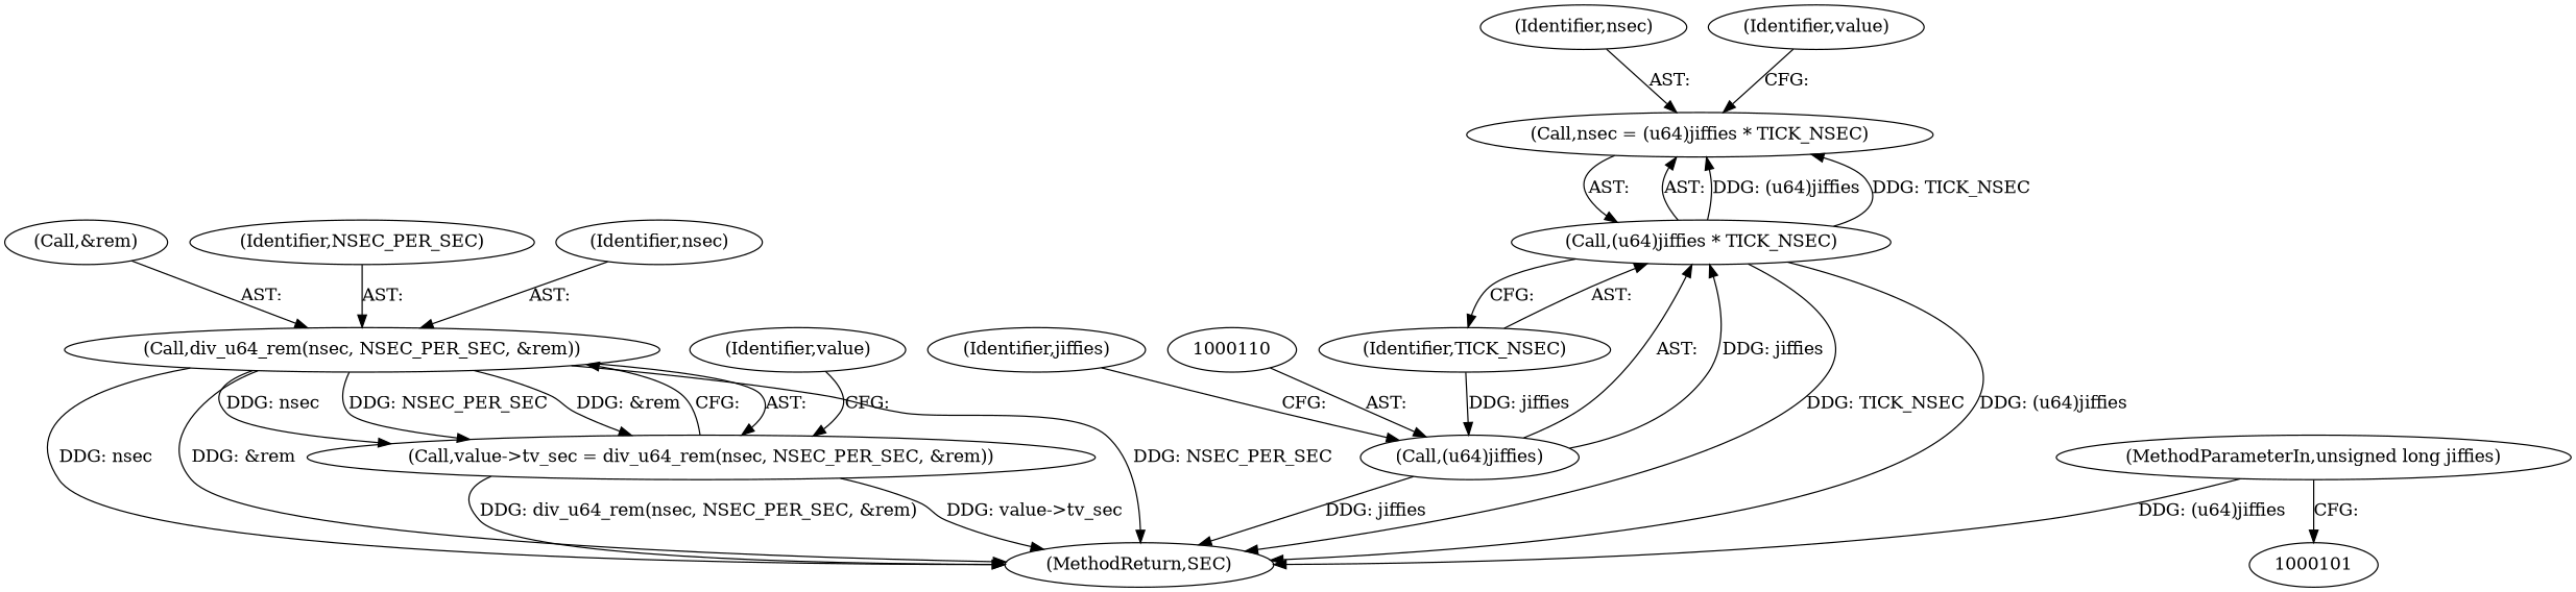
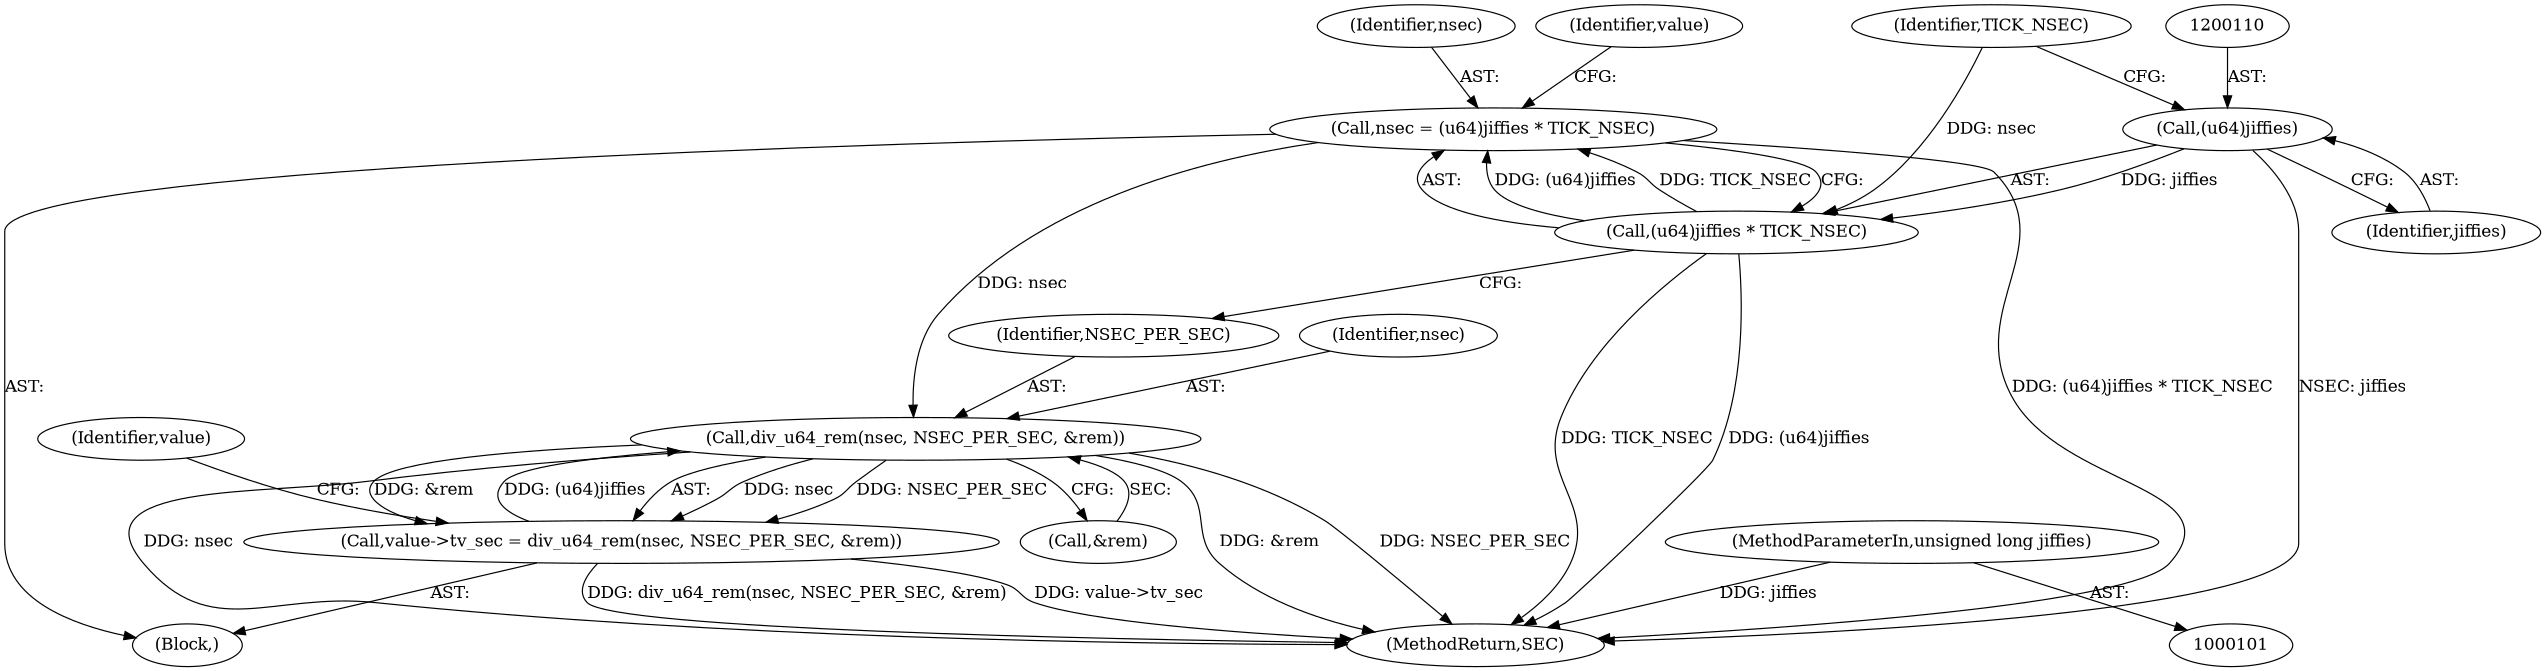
  digraph {
    n1 [label="(Call,nsec = (u64)jiffies * TICK_NSEC)"]
    n2 [label="(Call,(u64)jiffies * TICK_NSEC)"]
    n3 [label="(Call,div_u64_rem(nsec, NSEC_PER_SEC, &rem))"]
+   n4 [label="(Block,)"]
    n5 [label="(MethodReturn,SEC)"]
    n6 [label="(Identifier,TICK_NSEC)"]
    n7 [label="(Call,value->tv_sec = div_u64_rem(nsec, NSEC_PER_SEC, &rem))"]
    n8 [label="(Call,&rem)"]
    n9 [label="(Call,(u64)jiffies)"]
    n10 [label="(Identifier,jiffies)"]
    n11 [label="(MethodParameterIn,unsigned long jiffies)"]
    1000101
    n13 [label="(Identifier,nsec)"]
    n14 [label="(Identifier,value)"]
    n15 [label="(Identifier,NSEC_PER_SEC)"]
    n16 [label="(Identifier,nsec)"]
    n17 [label="(Identifier,value)"]
-   1000110
-   n1 -> n2 [label="AST: "]
+   1000110 [label=1200110]
+   n1 -> n2 [label="CFG: "]
+   n1 -> n3 [label="DDG: nsec"]
+   n1 -> n4 [label="AST: "]
+   n1 -> n5 [label="DDG: (u64)jiffies * TICK_NSEC"]
    n2 -> n1 [label="AST: "]
    n2 -> n1 [label="DDG: (u64)jiffies"]
    n2 -> n1 [label="DDG: TICK_NSEC"]
    n2 -> n5 [label="DDG: TICK_NSEC"]
    n2 -> n5 [label="DDG: (u64)jiffies"]
-   n2 -> n6 [label="CFG: "]
+   n2 -> n15 [label="CFG: "]
    n3 -> n5 [label="DDG: NSEC_PER_SEC"]
    n3 -> n5 [label="DDG: nsec"]
    n3 -> n5 [label="DDG: &rem"]
    n3 -> n7 [label="AST: "]
    n3 -> n7 [label="DDG: nsec"]
    n3 -> n7 [label="DDG: NSEC_PER_SEC"]
    n3 -> n7 [label="DDG: &rem"]
-   n6 -> n2 [label="AST: "]
-   n6 -> n9 [label="DDG: jiffies"]
-   n7 -> n3 [label="CFG: "]
+   n3 -> n8 [label="CFG: "]
+   n6 -> n2 [label="DDG: nsec"]
+   n6 -> n9 [label="CFG: "]
+   n7 -> n3 [label="DDG: (u64)jiffies"]
+   n7 -> n4 [label="AST: "]
    n7 -> n5 [label="DDG: div_u64_rem(nsec, NSEC_PER_SEC, &rem)"]
    n7 -> n5 [label="DDG: value->tv_sec"]
-   n8 -> n3 [label="AST: "]
+   n8 -> n3 [label="SEC: "]
    n9 -> n2 [label="AST: "]
    n9 -> n2 [label="DDG: jiffies"]
-   n9 -> n5 [label="DDG: jiffies"]
-   n10 -> n9 [label="CFG: "]
-   n11 -> n5 [label="DDG: (u64)jiffies"]
-   n11 -> 1000101 [label="CFG: "]
+   n9 -> n5 [label="NSEC: jiffies"]
+   n9 -> n10 [label="CFG: "]
+   n10 -> n9 [label="AST: "]
+   n11 -> n5 [label="DDG: jiffies"]
+   n11 -> 1000101 [label="AST: "]
    n13 -> n1 [label="AST: "]
    n14 -> n7 [label="CFG: "]
    n15 -> n3 [label="AST: "]
    n16 -> n3 [label="AST: "]
    n17 -> n1 [label="CFG: "]
    1000110 -> n9 [label="AST: "]
  }
